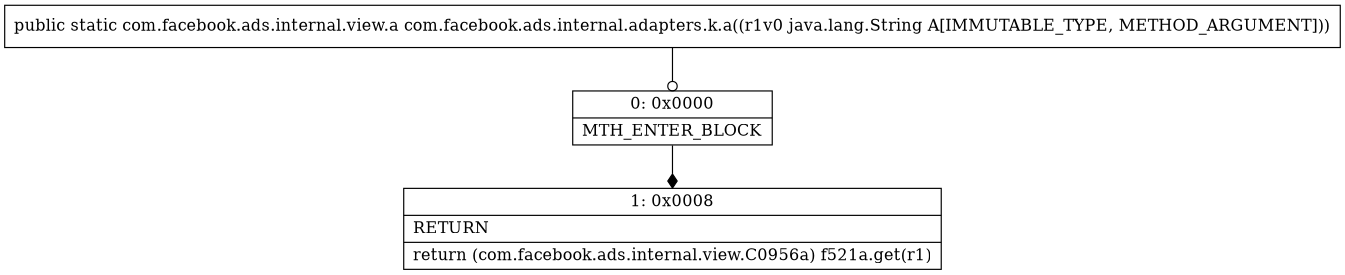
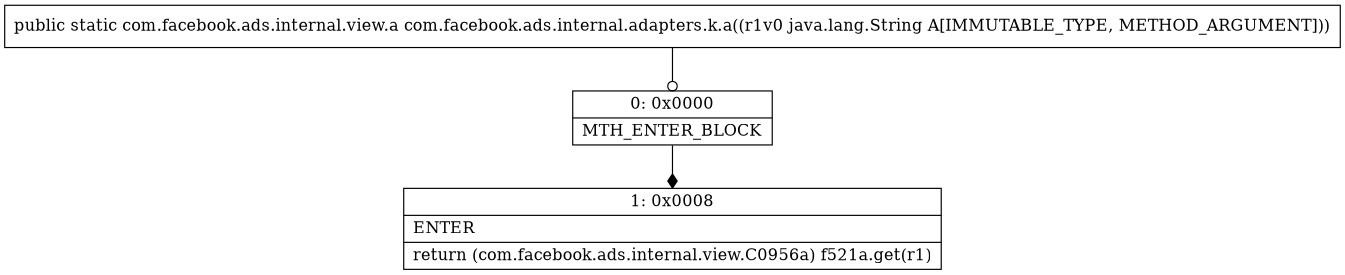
  digraph {
    node [shape=record style=filled fillcolor=white]
    n1 [label="{0\:\ 0x0000|MTH_ENTER_BLOCK\l}"]
-   n2 [label="{1\:\ 0x0008|RETURN\l|return (com.facebook.ads.internal.view.C0956a) f521a.get(r1)\l}"]
+   n2 [label="{1\:\ 0x0008|ENTER\l|return (com.facebook.ads.internal.view.C0956a) f521a.get(r1)\l}"]
    n3 [label="{public static com.facebook.ads.internal.view.a com.facebook.ads.internal.adapters.k.a((r1v0 java.lang.String A[IMMUTABLE_TYPE, METHOD_ARGUMENT])) }"]
    n1 -> n2 [arrowhead=diamond]
    n3 -> n1 [arrowhead=odot]
  }
